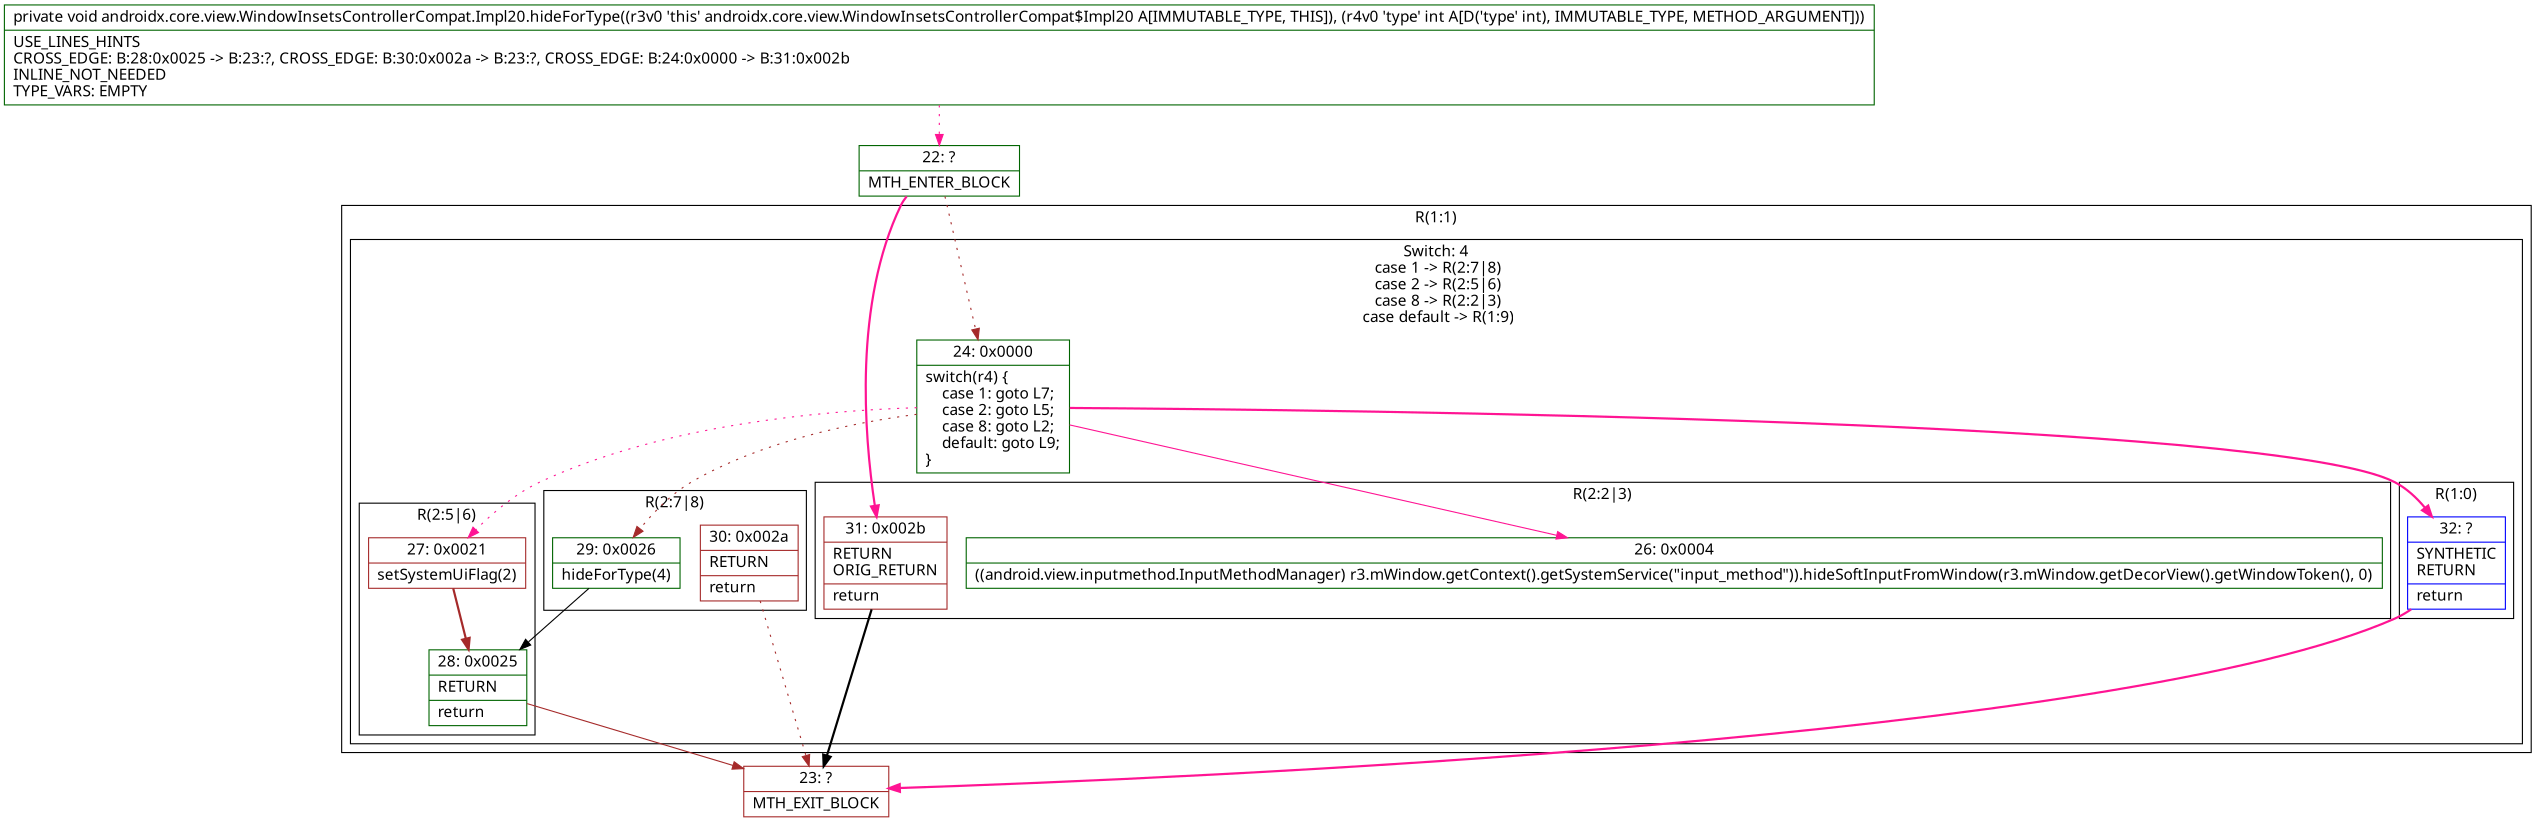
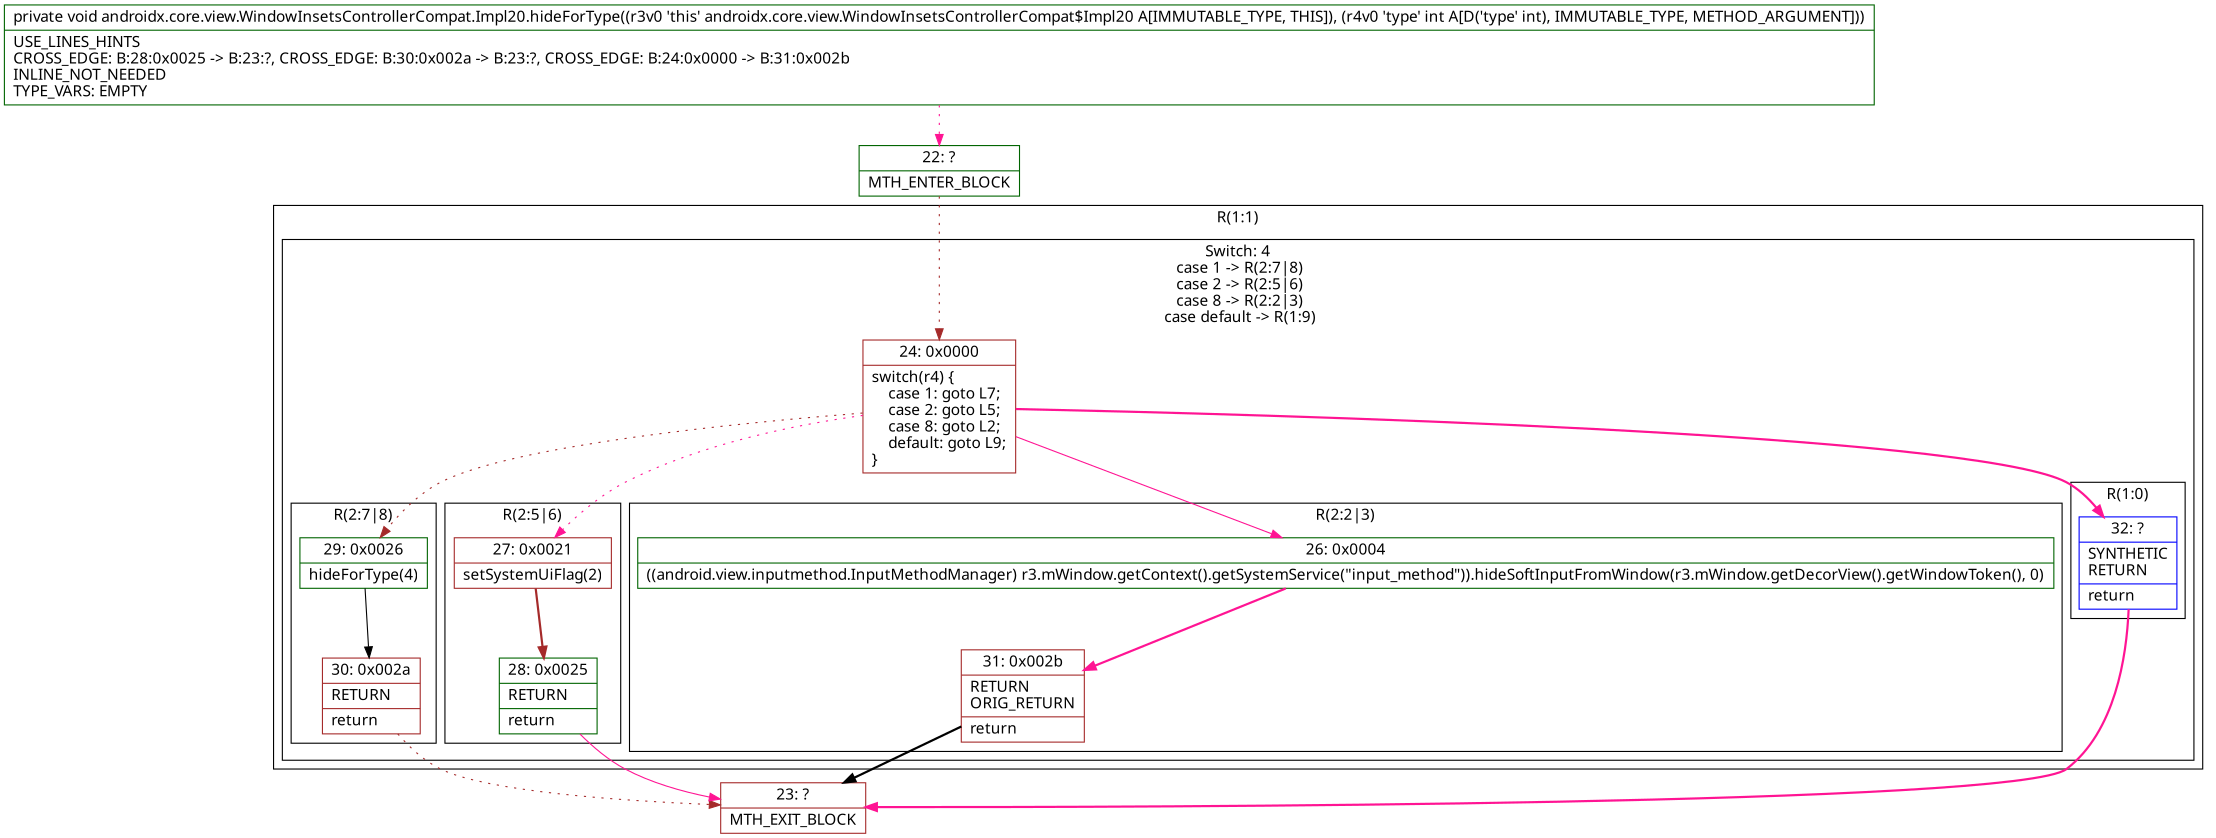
  digraph {
    fontname="Noto Sans"
    node [color=darkgreen fontname="Noto Sans" shape=record]
    edge [color=deeppink fontname="Noto Sans" style=dotted]
    n1 [label="{29\:\ 0x0026|hideForType(4)\l}"]
    n2 [color=brown label="{30\:\ 0x002a|RETURN\l|return\l}"]
    n3 [color=brown label="{27\:\ 0x0021|setSystemUiFlag(2)\l}"]
    n4 [label="{28\:\ 0x0025|RETURN\l|return\l}"]
    n5 [label="{26\:\ 0x0004|((android.view.inputmethod.InputMethodManager) r3.mWindow.getContext().getSystemService(\"input_method\")).hideSoftInputFromWindow(r3.mWindow.getDecorView().getWindowToken(), 0)\l}"]
    n6 [color=brown label="{31\:\ 0x002b|RETURN\lORIG_RETURN\l|return\l}"]
    n7 [color=blue label="{32\:\ ?|SYNTHETIC\lRETURN\l|return\l}"]
-   n8 [label="{24\:\ 0x0000|switch(r4) \{\l    case 1: goto L7;\l    case 2: goto L5;\l    case 8: goto L2;\l    default: goto L9;\l\}\l}"]
+   n8 [color=brown label="{24\:\ 0x0000|switch(r4) \{\l    case 1: goto L7;\l    case 2: goto L5;\l    case 8: goto L2;\l    default: goto L9;\l\}\l}"]
    n9 [color=brown label="{23\:\ ?|MTH_EXIT_BLOCK\l}"]
    n10 [label="{22\:\ ?|MTH_ENTER_BLOCK\l}"]
    n11 [label="{private void androidx.core.view.WindowInsetsControllerCompat.Impl20.hideForType((r3v0 'this' androidx.core.view.WindowInsetsControllerCompat$Impl20 A[IMMUTABLE_TYPE, THIS]), (r4v0 'type' int A[D('type' int), IMMUTABLE_TYPE, METHOD_ARGUMENT]))  | USE_LINES_HINTS\lCROSS_EDGE: B:28:0x0025 \-\> B:23:?, CROSS_EDGE: B:30:0x002a \-\> B:23:?, CROSS_EDGE: B:24:0x0000 \-\> B:31:0x002b\lINLINE_NOT_NEEDED\lTYPE_VARS: EMPTY\l}"]
    subgraph cluster_1 {
      label="R(1:1)"
      subgraph cluster_2 {
        label="Switch: 4\n case 1 -> R(2:7|8)\n case 2 -> R(2:5|6)\n case 8 -> R(2:2|3)\n case default -> R(1:9)"
        n8
        subgraph cluster_3 {
          label="R(2:7|8)"
          n1
          n2
        }
        subgraph cluster_4 {
          label="R(2:5|6)"
          n3
          n4
        }
        subgraph cluster_5 {
          label="R(2:2|3)"
          n5
          n6
        }
        subgraph cluster_6 {
          label="R(1:0)"
          n7
        }
      }
    }
-   n1 -> n4 [color=black style=solid]
+   n1 -> n2 [color=black style=solid]
    n2 -> n9 [color=brown]
    n3 -> n4 [color=brown style=bold]
-   n4 -> n9 [color=brown style=solid]
-   n10 -> n6 [style=bold]
+   n4 -> n9 [style=solid]
+   n5 -> n6 [style=bold]
    n6 -> n9 [color=black style=bold]
    n7 -> n9 [style=bold]
    n8 -> n1 [color=brown]
    n8 -> n3
    n8 -> n5 [style=solid]
    n8 -> n7 [style=bold]
    n10 -> n8 [color=brown]
    n11 -> n10
  }
